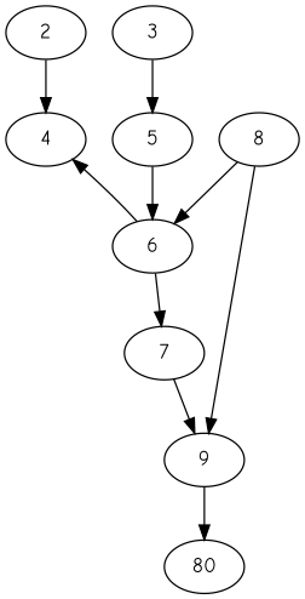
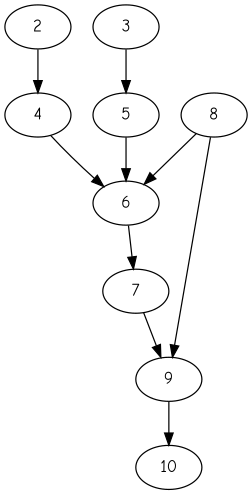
  digraph {
    fontname="Comic Neue"
    node [alpha=0.04 fontname="Comic Neue"]
    edge [fontname="Comic Neue"]
    2 [expect_size=26260480]
    4 [alpha=0.14 expect_size=7487488]
    3 [alpha=0.17 expect_size=29735936]
    5 [alpha=0.03 expect_size=29798400]
    6 [alpha=0.14 expect_size=5703680]
    7 [alpha=0.15 expect_size=46737408]
    9 [expect_size=12815360]
    8 [alpha=0.12 expect_size=9430016]
-   10 [alpha=0.06 expect_size=19879936 label=80]
+   10 [alpha=0.06 expect_size=19879936]
    2 -> 4
-   6 -> 4
+   4 -> 6
    3 -> 5
    5 -> 6
    6 -> 7
    7 -> 9
    9 -> 10
    8 -> 6
    8 -> 9
  }
